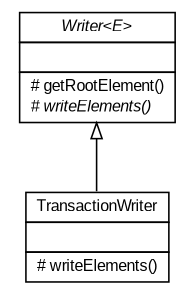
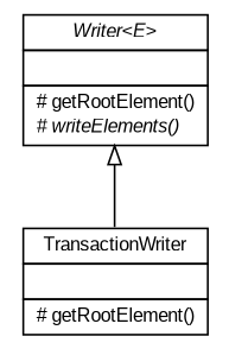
  digraph {
    nodesep=0.25
    ranksep=0.5
    node [fontcolor=black fontname=arial fontsize=10.0 shape=plaintext]
    n1 [label=<<table title="store.business.util.writer.Writer" border="0" cellborder="1" cellspacing="0" cellpadding="2" port="p"> 		<tr><td><table border="0" cellspacing="0" cellpadding="1"> <tr><td align="center" balign="center"><font face="arial italic"> Writer&lt;E&gt; </font></td></tr> 		</table></td></tr> 		<tr><td><table border="0" cellspacing="0" cellpadding="1"> <tr><td align="left" balign="left">  </td></tr> 		</table></td></tr> 		<tr><td><table border="0" cellspacing="0" cellpadding="1"> <tr><td align="left" balign="left"> # getRootElement() </td></tr> <tr><td align="left" balign="left"><font face="arial italic" point-size="10.0"> # writeElements() </font></td></tr> 		</table></td></tr> 		</table>>]
-   n2 [label=<<table title="store.business.util.writer.TransactionWriter" border="0" cellborder="1" cellspacing="0" cellpadding="2" port="p"> 		<tr><td><table border="0" cellspacing="0" cellpadding="1"> <tr><td align="center" balign="center"> TransactionWriter </td></tr> 		</table></td></tr> 		<tr><td><table border="0" cellspacing="0" cellpadding="1"> <tr><td align="left" balign="left">  </td></tr> 		</table></td></tr> 		<tr><td><table border="0" cellspacing="0" cellpadding="1"> <tr><td align="left" balign="left"> # writeElements() </td></tr> 		</table></td></tr> 		</table>>]
+   n2 [label=<<table title="store.business.util.writer.TransactionWriter" border="0" cellborder="1" cellspacing="0" cellpadding="2" port="p"> 		<tr><td><table border="0" cellspacing="0" cellpadding="1"> <tr><td align="center" balign="center"> TransactionWriter </td></tr> 		</table></td></tr> 		<tr><td><table border="0" cellspacing="0" cellpadding="1"> <tr><td align="left" balign="left">  </td></tr> 		</table></td></tr> 		<tr><td><table border="0" cellspacing="0" cellpadding="1"> <tr><td align="left" balign="left"> # getRootElement() </td></tr> 		</table></td></tr> 		</table>>]
    n1 -> n2 [arrowtail=empty dir=back fontname=arial fontsize=10 headport=p labelfontname=arial labelfontsize=10 tailport=p]
  }
